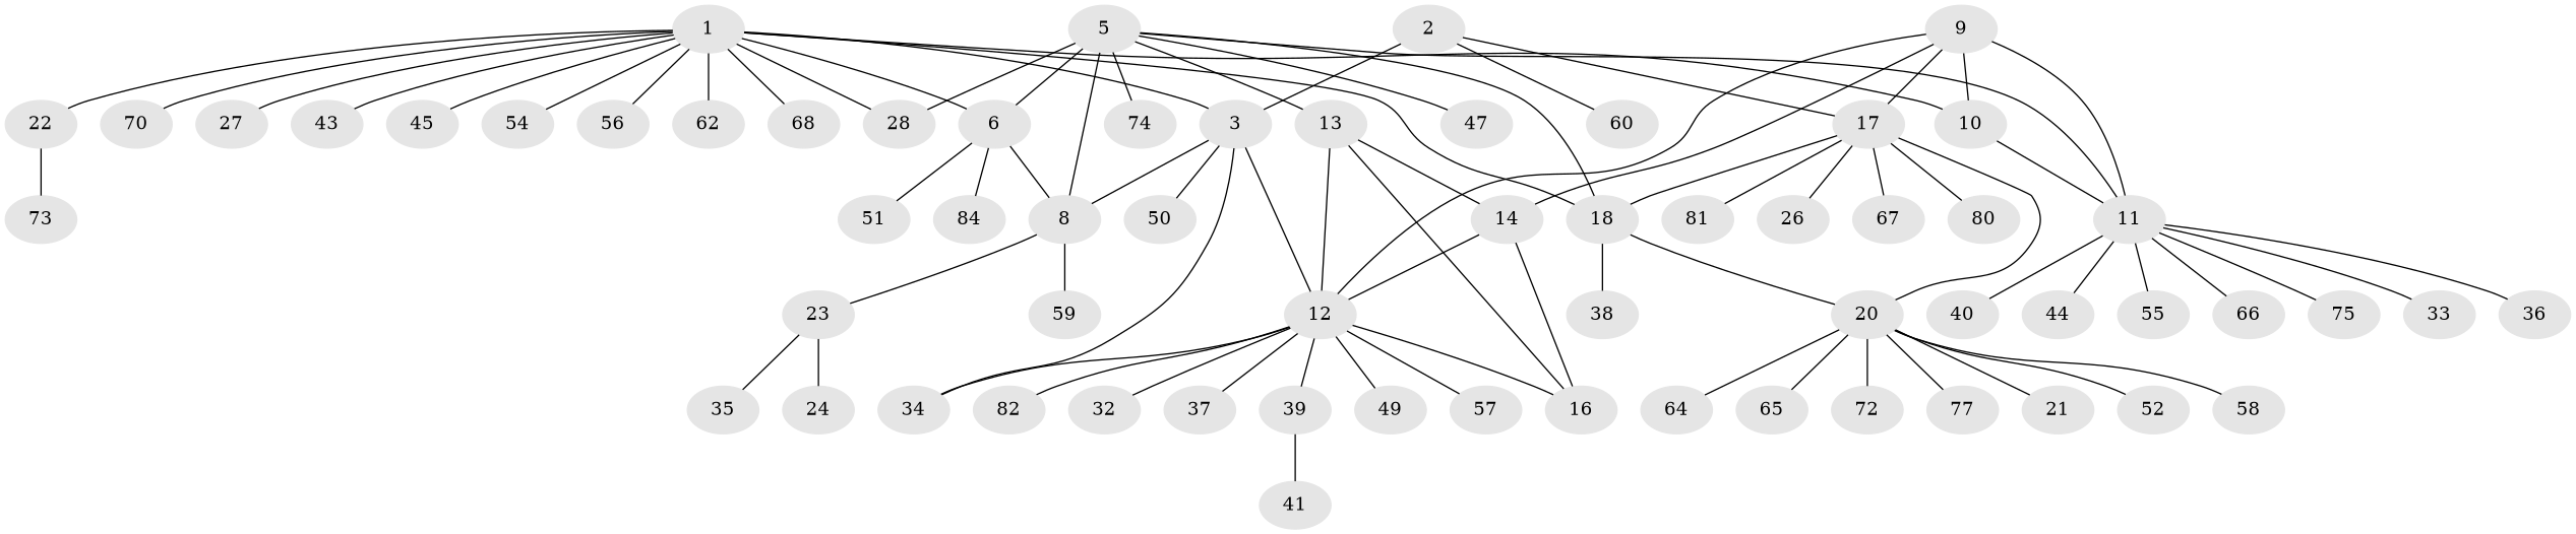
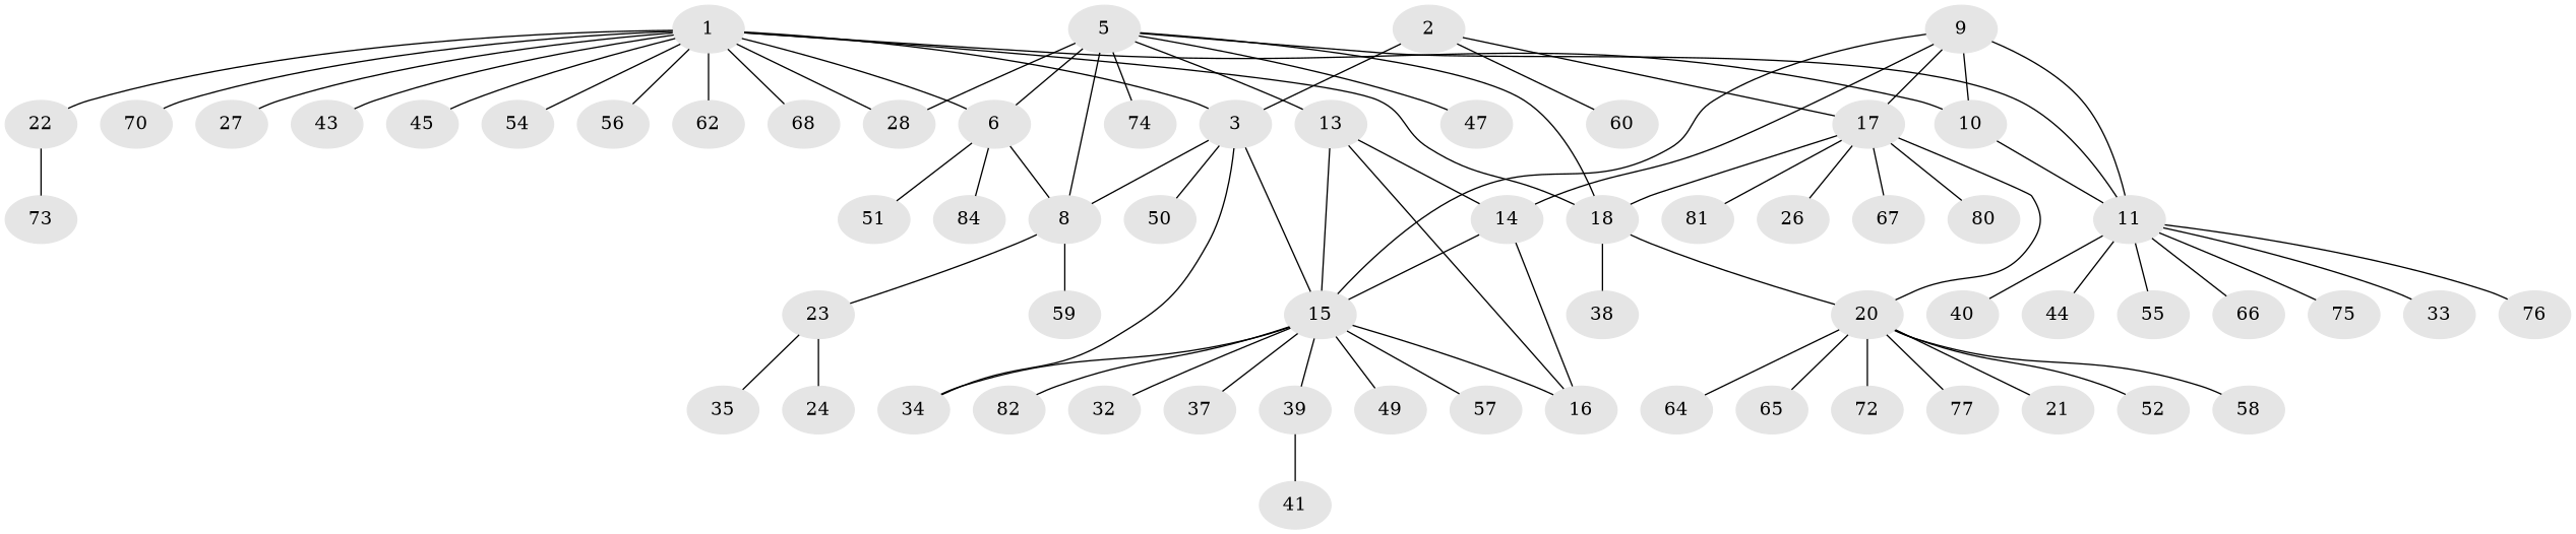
  graph {
    node [color=gray90 style=filled]
    1 [super="+25"]
    3 [super="+53"]
    6 [super="+71"]
    10
    18 [super="+63"]
    22
    27
    43
    45
    54
    56 [super="+78"]
    62
    68
    70
    28
    2 [super="+4"]
    17 [super="+19"]
    60 [super="+61"]
    8 [super="+30"]
-   15 [super="+29" label=12]
+   15 [super="+29"]
    34
    50
    51
    n24 [label=84]
    11 [super="+12"]
    20 [super="+48"]
    38
    73
    26
    67
    80
    81
    23 [super="+46"]
    59
    16 [super="+31"]
    32
    37
    39
    49
    57
    82
    5 [super="+7"]
    13
    47
    74
    33
-   36 [super="+79"]
+   36 [super="+79" label=76]
    40
    44
    55
    66
    75
    14 [super="+76"]
    24 [super="+42"]
    35
    9
    41
    21
    52
    58
    64
    65
    72
    77
    1 -- 3
    1 -- 6
    1 -- 10
    1 -- 18
    1 -- 22
    1 -- 27
    1 -- 43
    1 -- 45
    1 -- 54
    1 -- 56
    1 -- 62
    1 -- 68
    1 -- 70
    1 -- 28 [weight=2]
    3 -- 8
    3 -- 15
    3 -- 34
    3 -- 50
    6 -- 8
    6 -- 51
    6 -- n24
    10 -- 11 [weight=2]
    18 -- 20
    18 -- 38
    22 -- 73
    2 -- 3 [weight=2]
    2 -- 17
    2 -- 60
    17 -- 18 [weight=2]
    17 -- 20 [weight=2]
    17 -- 26
    17 -- 67
    17 -- 80
    17 -- 81
    8 -- 23
    8 -- 59
    15 -- 34
    15 -- 16
    15 -- 32
    15 -- 37
    15 -- 39
    15 -- 49
    15 -- 57
    15 -- 82
    11 -- 33
    11 -- 36
    11 -- 40
    11 -- 44
    11 -- 55
    11 -- 66
    11 -- 75
    20 -- 21
    20 -- 52
    20 -- 58
    20 -- 64
    20 -- 65
    20 -- 72
    20 -- 77
    23 -- 24
    23 -- 35
    39 -- 41
    5 -- 6 [weight=2]
    5 -- 18
    5 -- 28
    5 -- 8 [weight=2]
    5 -- 11
    5 -- 13
    5 -- 47
    5 -- 74
    13 -- 15
    13 -- 16
    13 -- 14
    14 -- 15
    14 -- 16
    9 -- 10
    9 -- 17
    9 -- 15
    9 -- 11 [weight=2]
    9 -- 14
  }
